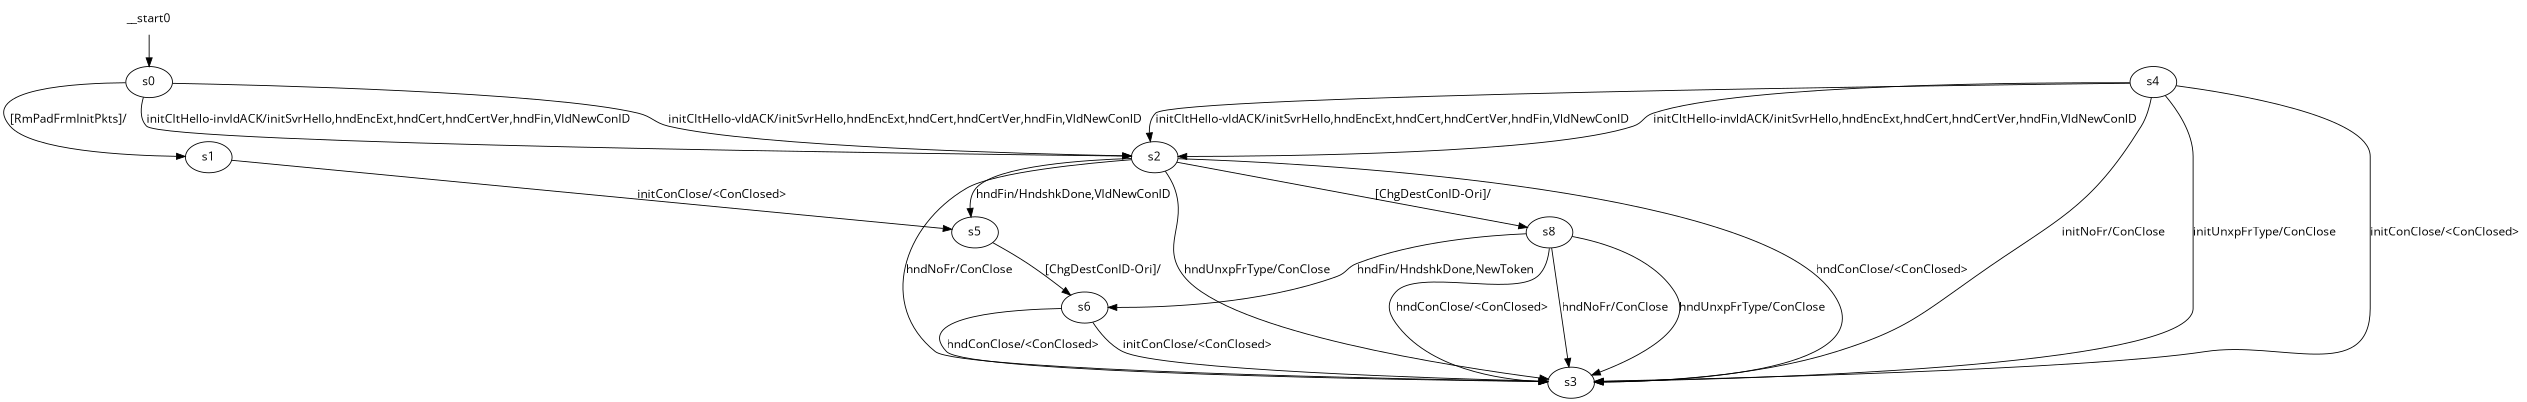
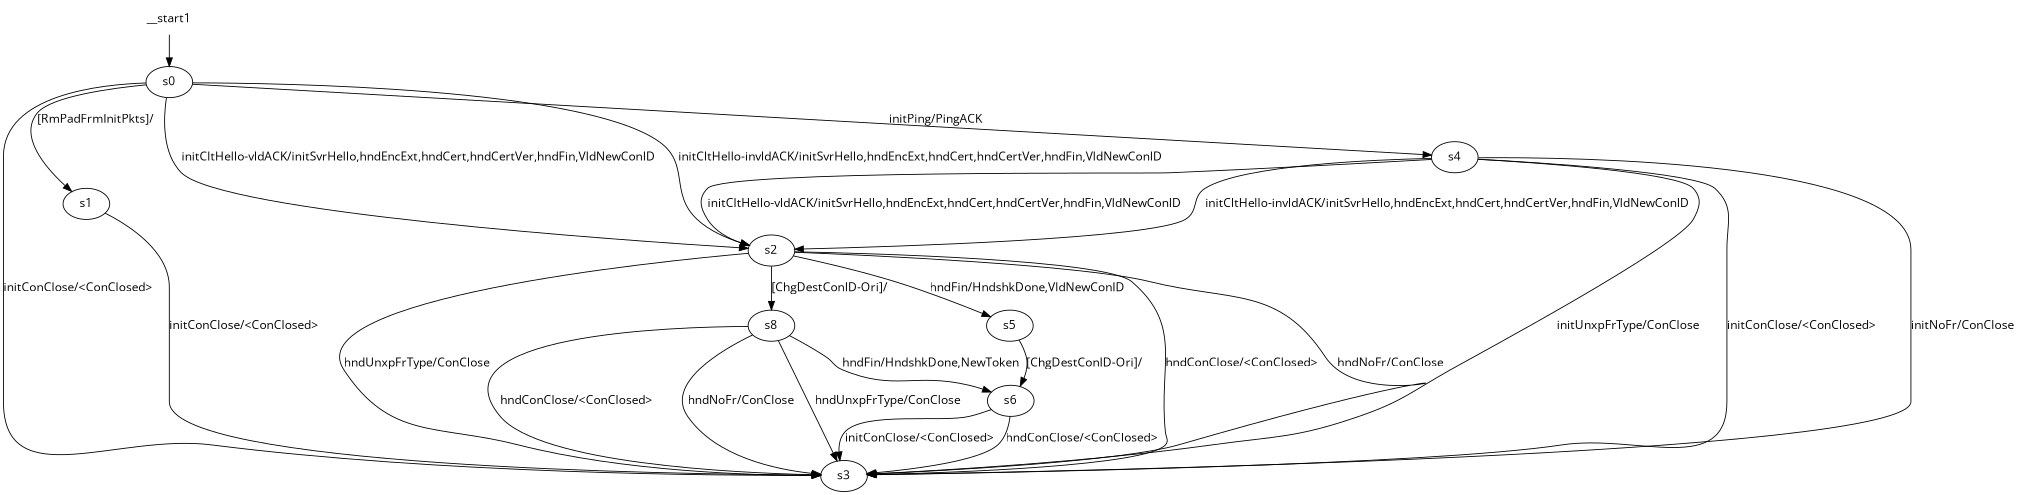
  digraph {
    fontname="Open Sans"
    node [fontname="Open Sans"]
    edge [fontname="Open Sans"]
    n1 [label=s0]
    n2 [label=s1]
    n3 [label=s2]
    n4 [label=s3]
    n5 [label=s4]
    n6 [label=s5]
    n7 [label=s8]
    n8 [label=s6]
-   __start0 [shape=none]
+   __start0 [shape=none label=__start1]
    n1 -> n2 [label="[RmPadFrmInitPkts]/ "]
    n1 -> n3 [label="initCltHello-vldACK/initSvrHello,hndEncExt,hndCert,hndCertVer,hndFin,VldNewConID "]
    n1 -> n3 [label="initCltHello-invldACK/initSvrHello,hndEncExt,hndCert,hndCertVer,hndFin,VldNewConID "]
-   n2 -> n6 [label="initConClose/<ConClosed> "]
+   n1 -> n4 [label="initConClose/<ConClosed> "]
+   n1 -> n5 [label="initPing/PingACK "]
+   n2 -> n4 [label="initConClose/<ConClosed> "]
    n3 -> n4 [label="hndConClose/<ConClosed> "]
    n3 -> n4 [label="hndNoFr/ConClose "]
    n3 -> n4 [label="hndUnxpFrType/ConClose "]
    n3 -> n6 [label="hndFin/HndshkDone,VldNewConID "]
    n3 -> n7 [label="[ChgDestConID-Ori]/ "]
    n5 -> n3 [label="initCltHello-vldACK/initSvrHello,hndEncExt,hndCert,hndCertVer,hndFin,VldNewConID "]
    n5 -> n3 [label="initCltHello-invldACK/initSvrHello,hndEncExt,hndCert,hndCertVer,hndFin,VldNewConID "]
    n5 -> n4 [label="initConClose/<ConClosed> "]
    n5 -> n4 [label="initNoFr/ConClose "]
    n5 -> n4 [label="initUnxpFrType/ConClose "]
    n6 -> n8 [label="[ChgDestConID-Ori]/ "]
    n7 -> n4 [label="hndConClose/<ConClosed> "]
    n7 -> n4 [label="hndNoFr/ConClose "]
    n7 -> n4 [label="hndUnxpFrType/ConClose "]
    n7 -> n8 [label="hndFin/HndshkDone,NewToken "]
    n8 -> n4 [label="initConClose/<ConClosed> "]
    n8 -> n4 [label="hndConClose/<ConClosed> "]
    __start0 -> n1
  }
